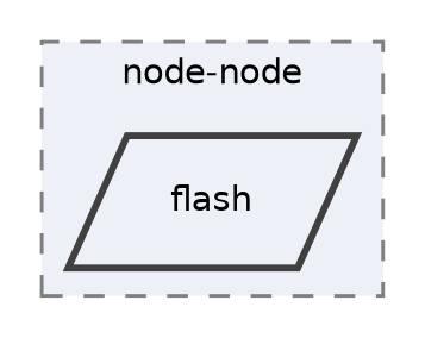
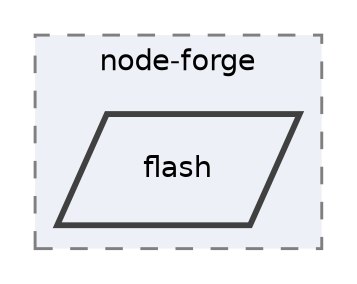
  digraph {
    compound=true
    n1 [color=grey25 fillcolor="#edf0f7" fontname=Helvetica fontsize=10 height=0.2 label=flash shape=parallelogram style="filled,bold" width=0.4]
    subgraph cluster_1 {
      bgcolor="#edf0f7"
      fontname=Helvetica
      fontsize=10
-     label="node-node"
+     label="node-forge"
      pencolor=grey50
      style="filled,dashed"
      n1
    }
  }
